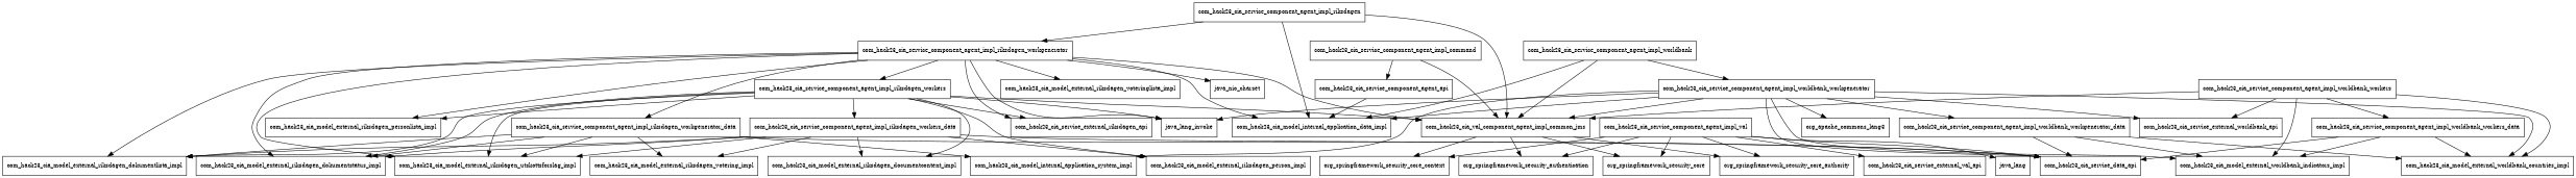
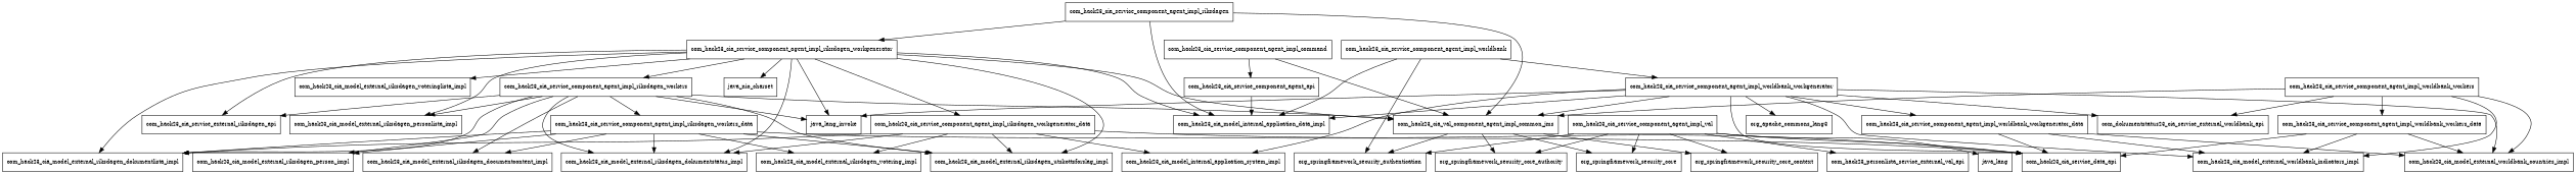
  digraph {
    node [fontsize=10.0 shape=box]
    com_hack23_cia_service_component_agent_impl_command
    com_hack23_cia_service_component_agent_api
    n3 [label=com_hack23_cia_val_component_agent_impl_common_jms]
    com_hack23_cia_model_internal_application_data_impl
    org_springframework_security_authentication
    org_springframework_security_core
    org_springframework_security_core_authority
    org_springframework_security_core_context
    com_hack23_cia_service_component_agent_impl_riksdagen
    com_hack23_cia_service_component_agent_impl_riksdagen_workgenerator
    com_hack23_cia_service_component_agent_impl_riksdagen_workers
    com_hack23_cia_model_external_riksdagen_dokumentlista_impl
    com_hack23_cia_model_external_riksdagen_dokumentstatus_impl
    com_hack23_cia_model_external_riksdagen_personlista_impl
    com_hack23_cia_model_external_riksdagen_utskottsforslag_impl
    com_hack23_cia_service_external_riksdagen_api
    java_lang_invoke
    com_hack23_cia_model_external_riksdagen_voteringlista_impl
    com_hack23_cia_service_component_agent_impl_riksdagen_workgenerator_data
    java_nio_charset
    com_hack23_cia_model_external_riksdagen_documentcontent_impl
    com_hack23_cia_model_external_riksdagen_person_impl
    com_hack23_cia_service_component_agent_impl_riksdagen_workers_data
    com_hack23_cia_model_external_riksdagen_votering_impl
    com_hack23_cia_service_data_api
    com_hack23_cia_model_internal_application_system_impl
    com_hack23_cia_service_component_agent_impl_val
-   com_hack23_cia_service_external_val_api
+   com_hack23_cia_service_external_val_api [label=com_hack23_personlista_service_external_val_api]
    java_lang
    com_hack23_cia_service_component_agent_impl_worldbank
    com_hack23_cia_service_component_agent_impl_worldbank_workgenerator
    com_hack23_cia_model_external_worldbank_countries_impl
    com_hack23_cia_model_external_worldbank_indicators_impl
-   com_hack23_cia_service_external_worldbank_api
+   com_hack23_cia_service_external_worldbank_api [label=com_dokumentstatus23_cia_service_external_worldbank_api]
    com_hack23_cia_service_component_agent_impl_worldbank_workgenerator_data
    org_apache_commons_lang3
    com_hack23_cia_service_component_agent_impl_worldbank_workers
    com_hack23_cia_service_component_agent_impl_worldbank_workers_data
    com_hack23_cia_service_component_agent_impl_command -> com_hack23_cia_service_component_agent_api
    com_hack23_cia_service_component_agent_impl_command -> n3
    com_hack23_cia_service_component_agent_api -> com_hack23_cia_model_internal_application_data_impl
    n3 -> org_springframework_security_authentication
    n3 -> org_springframework_security_core
    n3 -> org_springframework_security_core_authority
    n3 -> org_springframework_security_core_context
    com_hack23_cia_service_component_agent_impl_riksdagen -> n3
    com_hack23_cia_service_component_agent_impl_riksdagen -> com_hack23_cia_model_internal_application_data_impl
    com_hack23_cia_service_component_agent_impl_riksdagen -> com_hack23_cia_service_component_agent_impl_riksdagen_workgenerator
    com_hack23_cia_service_component_agent_impl_riksdagen_workgenerator -> n3
    com_hack23_cia_service_component_agent_impl_riksdagen_workgenerator -> com_hack23_cia_model_internal_application_data_impl
    com_hack23_cia_service_component_agent_impl_riksdagen_workgenerator -> com_hack23_cia_service_component_agent_impl_riksdagen_workers
    com_hack23_cia_service_component_agent_impl_riksdagen_workgenerator -> com_hack23_cia_model_external_riksdagen_dokumentlista_impl
    com_hack23_cia_service_component_agent_impl_riksdagen_workgenerator -> com_hack23_cia_model_external_riksdagen_dokumentstatus_impl
    com_hack23_cia_service_component_agent_impl_riksdagen_workgenerator -> com_hack23_cia_model_external_riksdagen_personlista_impl
    com_hack23_cia_service_component_agent_impl_riksdagen_workgenerator -> com_hack23_cia_model_external_riksdagen_utskottsforslag_impl
    com_hack23_cia_service_component_agent_impl_riksdagen_workgenerator -> com_hack23_cia_service_external_riksdagen_api
    com_hack23_cia_service_component_agent_impl_riksdagen_workgenerator -> java_lang_invoke
    com_hack23_cia_service_component_agent_impl_riksdagen_workgenerator -> com_hack23_cia_model_external_riksdagen_voteringlista_impl
    com_hack23_cia_service_component_agent_impl_riksdagen_workgenerator -> com_hack23_cia_service_component_agent_impl_riksdagen_workgenerator_data
    com_hack23_cia_service_component_agent_impl_riksdagen_workgenerator -> java_nio_charset
    com_hack23_cia_service_component_agent_impl_riksdagen_workers -> n3
    com_hack23_cia_service_component_agent_impl_riksdagen_workers -> com_hack23_cia_model_external_riksdagen_dokumentlista_impl
    com_hack23_cia_service_component_agent_impl_riksdagen_workers -> com_hack23_cia_model_external_riksdagen_dokumentstatus_impl
    com_hack23_cia_service_component_agent_impl_riksdagen_workers -> com_hack23_cia_model_external_riksdagen_personlista_impl
    com_hack23_cia_service_component_agent_impl_riksdagen_workers -> com_hack23_cia_model_external_riksdagen_utskottsforslag_impl
    com_hack23_cia_service_component_agent_impl_riksdagen_workers -> com_hack23_cia_service_external_riksdagen_api
    com_hack23_cia_service_component_agent_impl_riksdagen_workers -> java_lang_invoke
    com_hack23_cia_service_component_agent_impl_riksdagen_workers -> com_hack23_cia_model_external_riksdagen_documentcontent_impl
    com_hack23_cia_service_component_agent_impl_riksdagen_workers -> com_hack23_cia_model_external_riksdagen_person_impl
    com_hack23_cia_service_component_agent_impl_riksdagen_workers -> com_hack23_cia_service_component_agent_impl_riksdagen_workers_data
    com_hack23_cia_service_component_agent_impl_riksdagen_workgenerator_data -> com_hack23_cia_model_external_riksdagen_dokumentlista_impl
    com_hack23_cia_service_component_agent_impl_riksdagen_workgenerator_data -> com_hack23_cia_model_external_riksdagen_dokumentstatus_impl
    com_hack23_cia_service_component_agent_impl_riksdagen_workgenerator_data -> com_hack23_cia_model_external_riksdagen_utskottsforslag_impl
    com_hack23_cia_service_component_agent_impl_riksdagen_workgenerator_data -> com_hack23_cia_model_external_riksdagen_votering_impl
    com_hack23_cia_service_component_agent_impl_riksdagen_workgenerator_data -> com_hack23_cia_service_data_api
    com_hack23_cia_service_component_agent_impl_riksdagen_workgenerator_data -> com_hack23_cia_model_internal_application_system_impl
    com_hack23_cia_service_component_agent_impl_riksdagen_workers_data -> com_hack23_cia_model_external_riksdagen_dokumentlista_impl
    com_hack23_cia_service_component_agent_impl_riksdagen_workers_data -> com_hack23_cia_model_external_riksdagen_dokumentstatus_impl
    com_hack23_cia_service_component_agent_impl_riksdagen_workers_data -> com_hack23_cia_model_external_riksdagen_utskottsforslag_impl
    com_hack23_cia_service_component_agent_impl_riksdagen_workers_data -> com_hack23_cia_model_external_riksdagen_documentcontent_impl
    com_hack23_cia_service_component_agent_impl_riksdagen_workers_data -> com_hack23_cia_model_external_riksdagen_person_impl
    com_hack23_cia_service_component_agent_impl_riksdagen_workers_data -> com_hack23_cia_model_external_riksdagen_votering_impl
    com_hack23_cia_service_component_agent_impl_riksdagen_workers_data -> com_hack23_cia_service_data_api
    com_hack23_cia_service_component_agent_impl_val -> org_springframework_security_authentication
    com_hack23_cia_service_component_agent_impl_val -> org_springframework_security_core
    com_hack23_cia_service_component_agent_impl_val -> org_springframework_security_core_authority
    com_hack23_cia_service_component_agent_impl_val -> org_springframework_security_core_context
    com_hack23_cia_service_component_agent_impl_val -> com_hack23_cia_service_data_api
    com_hack23_cia_service_component_agent_impl_val -> com_hack23_cia_service_external_val_api
    com_hack23_cia_service_component_agent_impl_val -> java_lang
-   com_hack23_cia_service_component_agent_impl_worldbank -> n3
+   com_hack23_cia_service_component_agent_impl_worldbank -> org_springframework_security_authentication
    com_hack23_cia_service_component_agent_impl_worldbank -> com_hack23_cia_model_internal_application_data_impl
    com_hack23_cia_service_component_agent_impl_worldbank -> com_hack23_cia_service_component_agent_impl_worldbank_workgenerator
    com_hack23_cia_service_component_agent_impl_worldbank_workgenerator -> n3
    com_hack23_cia_service_component_agent_impl_worldbank_workgenerator -> com_hack23_cia_model_internal_application_data_impl
    com_hack23_cia_service_component_agent_impl_worldbank_workgenerator -> java_lang_invoke
    com_hack23_cia_service_component_agent_impl_worldbank_workgenerator -> com_hack23_cia_service_data_api
    com_hack23_cia_service_component_agent_impl_worldbank_workgenerator -> com_hack23_cia_model_internal_application_system_impl
    com_hack23_cia_service_component_agent_impl_worldbank_workgenerator -> com_hack23_cia_model_external_worldbank_countries_impl
    com_hack23_cia_service_component_agent_impl_worldbank_workgenerator -> com_hack23_cia_model_external_worldbank_indicators_impl
    com_hack23_cia_service_component_agent_impl_worldbank_workgenerator -> com_hack23_cia_service_external_worldbank_api
    com_hack23_cia_service_component_agent_impl_worldbank_workgenerator -> com_hack23_cia_service_component_agent_impl_worldbank_workgenerator_data
    com_hack23_cia_service_component_agent_impl_worldbank_workgenerator -> org_apache_commons_lang3
    com_hack23_cia_service_component_agent_impl_worldbank_workgenerator_data -> com_hack23_cia_service_data_api
    com_hack23_cia_service_component_agent_impl_worldbank_workgenerator_data -> com_hack23_cia_model_external_worldbank_countries_impl
    com_hack23_cia_service_component_agent_impl_worldbank_workgenerator_data -> com_hack23_cia_model_external_worldbank_indicators_impl
    com_hack23_cia_service_component_agent_impl_worldbank_workers -> n3
    com_hack23_cia_service_component_agent_impl_worldbank_workers -> com_hack23_cia_model_external_worldbank_countries_impl
    com_hack23_cia_service_component_agent_impl_worldbank_workers -> com_hack23_cia_model_external_worldbank_indicators_impl
    com_hack23_cia_service_component_agent_impl_worldbank_workers -> com_hack23_cia_service_external_worldbank_api
    com_hack23_cia_service_component_agent_impl_worldbank_workers -> com_hack23_cia_service_component_agent_impl_worldbank_workers_data
    com_hack23_cia_service_component_agent_impl_worldbank_workers_data -> com_hack23_cia_service_data_api
    com_hack23_cia_service_component_agent_impl_worldbank_workers_data -> com_hack23_cia_model_external_worldbank_countries_impl
    com_hack23_cia_service_component_agent_impl_worldbank_workers_data -> com_hack23_cia_model_external_worldbank_indicators_impl
  }
